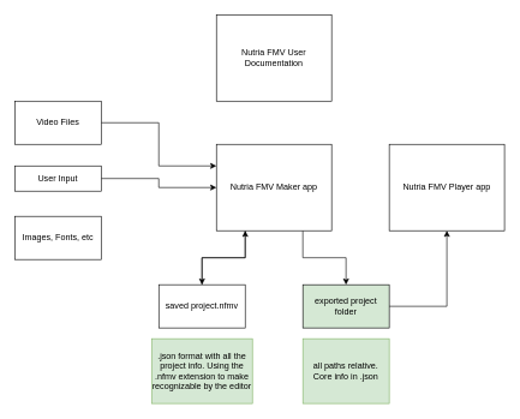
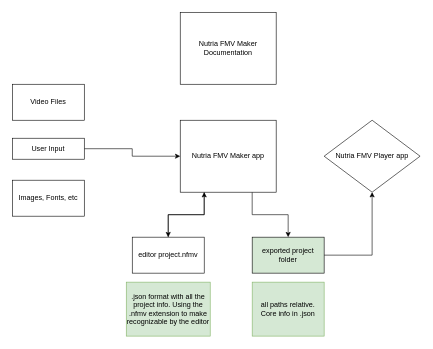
  <mxCell id="0" />
  <mxCell id="1" parent="0" />
  <mxCell id="2" style="edgeStyle=orthogonalEdgeStyle;rounded=0;orthogonalLoop=1;jettySize=auto;html=1;entryX=0.5;entryY=0;entryDx=0;entryDy=0;exitX=0.25;exitY=1;exitDx=0;exitDy=0;" parent="1" source="4" target="6" edge="1"><mxGeometry relative="1" as="geometry" /></mxCell>
  <mxCell id="3" style="edgeStyle=orthogonalEdgeStyle;rounded=0;orthogonalLoop=1;jettySize=auto;html=1;exitX=0.75;exitY=1;exitDx=0;exitDy=0;entryX=0.5;entryY=0;entryDx=0;entryDy=0;" parent="1" source="4" target="14" edge="1"><mxGeometry relative="1" as="geometry" /></mxCell>
  <mxCell id="4" value="Nutria FMV Maker app" style="rounded=0;whiteSpace=wrap;html=1;" parent="1" vertex="1"><mxGeometry x="300" y="200" width="160" height="120" as="geometry" /></mxCell>
  <mxCell id="5" style="edgeStyle=orthogonalEdgeStyle;rounded=0;orthogonalLoop=1;jettySize=auto;html=1;entryX=0.25;entryY=1;entryDx=0;entryDy=0;" parent="1" source="6" target="4" edge="1"><mxGeometry relative="1" as="geometry"><mxPoint x="340" y="330" as="targetPoint" /></mxGeometry></mxCell>
- <mxCell id="6" value="saved project.nfmv" style="rounded=0;whiteSpace=wrap;html=1;" parent="1" vertex="1"><mxGeometry x="220" y="395" width="120" height="60" as="geometry" /></mxCell>
+ <mxCell id="6" value="editor project.nfmv" style="rounded=0;whiteSpace=wrap;html=1;" parent="1" vertex="1"><mxGeometry x="220" y="395" width="120" height="60" as="geometry" /></mxCell>
  <mxCell id="7" value="Images, Fonts, etc" style="rounded=0;whiteSpace=wrap;html=1;" parent="1" vertex="1"><mxGeometry x="20" y="300" width="120" height="60" as="geometry" /></mxCell>
- <mxCell id="8" value="Nutria FMV Player app" style="rounded=0;whiteSpace=wrap;html=1;" parent="1" vertex="1"><mxGeometry x="540" y="200" width="160" height="120" as="geometry" /></mxCell>
- <mxCell id="9" style="edgeStyle=orthogonalEdgeStyle;rounded=0;orthogonalLoop=1;jettySize=auto;html=1;entryX=0;entryY=0.25;entryDx=0;entryDy=0;" parent="1" source="10" target="4" edge="1"><mxGeometry relative="1" as="geometry" /></mxCell>
+ <mxCell id="8" value="Nutria FMV Player app" style="rhombus;whiteSpace=wrap;html=1;" parent="1" vertex="1"><mxGeometry x="540" y="200" width="160" height="120" as="geometry" /></mxCell>
  <mxCell id="10" value="Video Files" style="rounded=0;whiteSpace=wrap;html=1;" parent="1" vertex="1"><mxGeometry x="20" y="140" width="120" height="60" as="geometry" /></mxCell>
  <mxCell id="11" style="edgeStyle=orthogonalEdgeStyle;rounded=0;orthogonalLoop=1;jettySize=auto;html=1;entryX=0;entryY=0.5;entryDx=0;entryDy=0;" parent="1" source="12" target="4" edge="1"><mxGeometry relative="1" as="geometry" /></mxCell>
  <mxCell id="12" value="User Input" style="rounded=0;whiteSpace=wrap;html=1;" parent="1" vertex="1"><mxGeometry x="20" y="230" width="120" height="35" as="geometry" /></mxCell>
  <mxCell id="13" style="edgeStyle=orthogonalEdgeStyle;rounded=0;orthogonalLoop=1;jettySize=auto;html=1;entryX=0.5;entryY=1;entryDx=0;entryDy=0;exitX=1;exitY=0.5;exitDx=0;exitDy=0;" parent="1" source="14" target="8" edge="1"><mxGeometry relative="1" as="geometry" /></mxCell>
  <mxCell id="14" value="exported project folder" style="rounded=0;whiteSpace=wrap;html=1;fillColor=#d5e8d4;" parent="1" vertex="1"><mxGeometry x="420" y="395" width="120" height="60" as="geometry" /></mxCell>
  <mxCell id="15" value=".json format with all the project info. Using the .nfmv extension to make recognizable by the editor" style="text;html=1;align=center;verticalAlign=middle;whiteSpace=wrap;rounded=0;strokeColor=#82b366;fillColor=#d5e8d4;" vertex="1" parent="1"><mxGeometry x="210" y="470" width="140" height="90" as="geometry" /></mxCell>
  <mxCell id="16" value="all paths relative. Core info in .json" style="text;html=1;align=center;verticalAlign=middle;whiteSpace=wrap;rounded=0;strokeColor=#82b366;fillColor=#d5e8d4;" vertex="1" parent="1"><mxGeometry x="420" y="470" width="120" height="90" as="geometry" /></mxCell>
- <mxCell id="17" value="Nutria FMV User Documentation" style="rounded=0;whiteSpace=wrap;html=1;" vertex="1" parent="1"><mxGeometry x="300" y="20" width="160" height="120" as="geometry" /></mxCell>
+ <mxCell id="17" value="Nutria FMV Maker Documentation" style="rounded=0;whiteSpace=wrap;html=1;" vertex="1" parent="1"><mxGeometry x="300" y="20" width="160" height="120" as="geometry" /></mxCell>
